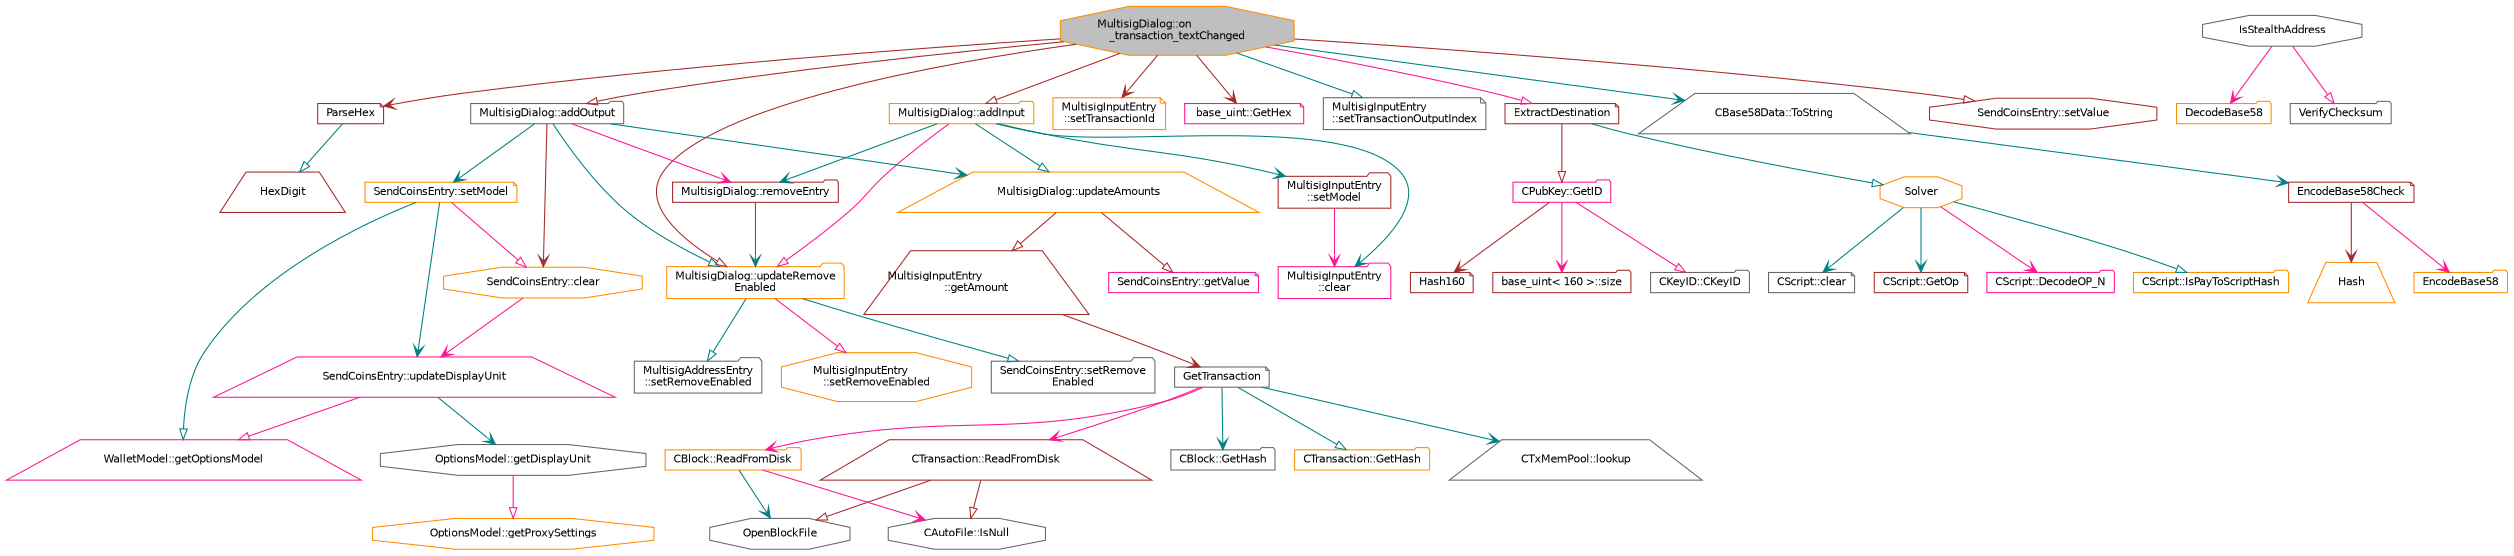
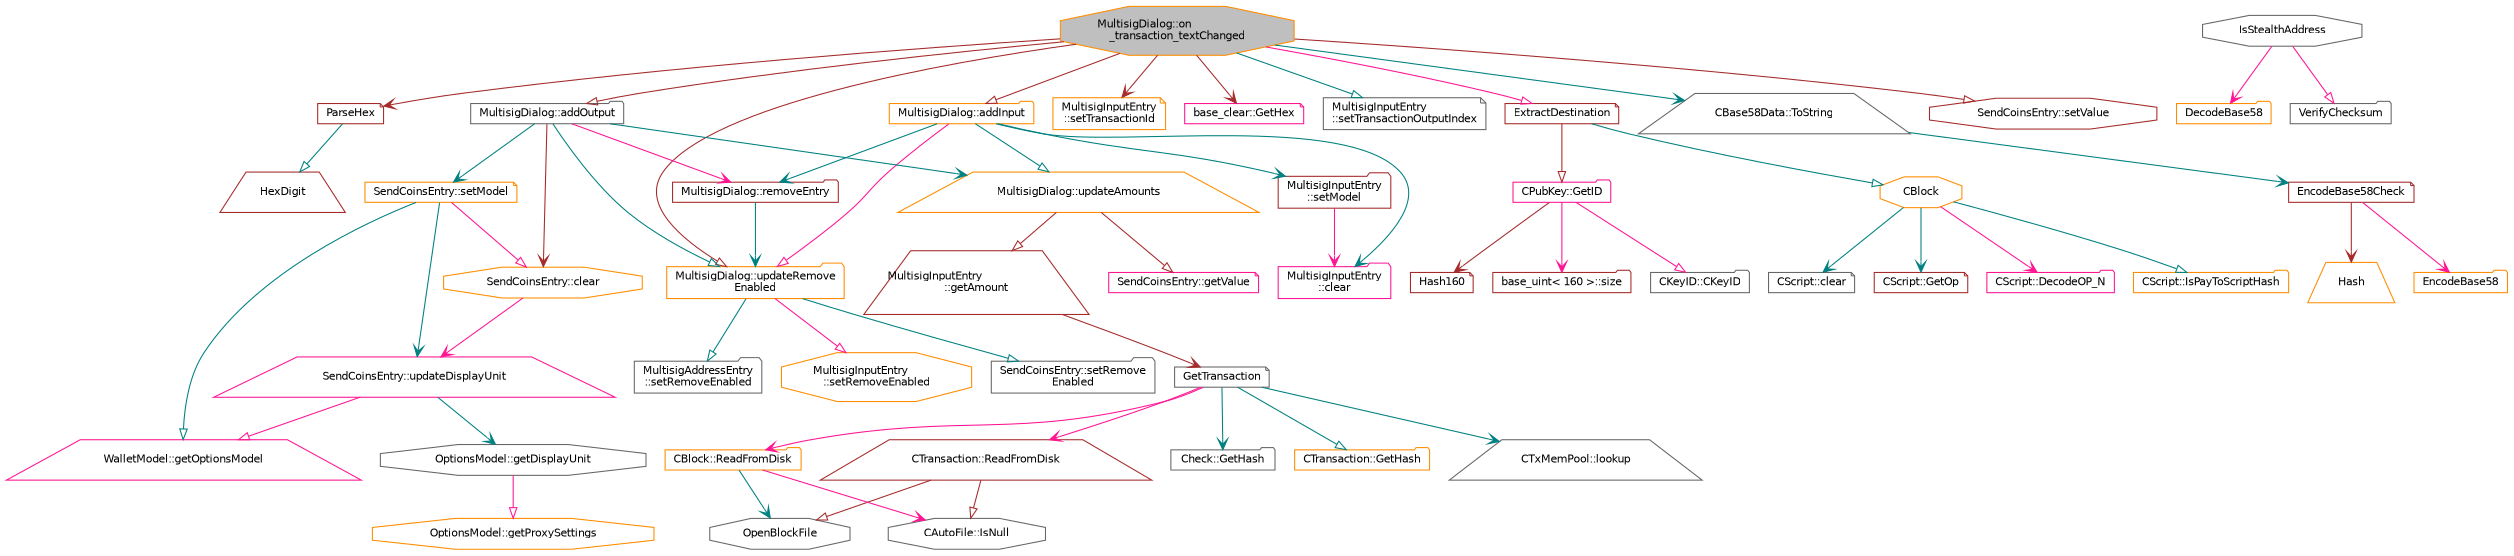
  digraph {
    fontname="DejaVu Sans"
    rankdir=TB
    node [color=darkorange fillcolor=white fontname="DejaVu Sans" fontsize=10 shape=folder style=filled]
    edge [arrowhead=vee color=teal fontname="DejaVu Sans" fontsize=10 labelfontname=Helvetica labelfontsize=10 style=solid]
    n1 [fillcolor=grey75 fontcolor=black height=0.2 label="MultisigDialog::on\l_transaction_textChanged" shape=octagon width=0.4]
    n2 [color=brown height=0.2 label=ParseHex shape=note width=0.4]
    n3 [height=0.2 label="MultisigDialog::addInput" width=0.4]
    n4 [height=0.2 label="MultisigDialog::updateRemove\lEnabled" width=0.4]
    n5 [height=0.2 label="MultisigInputEntry\l::setTransactionId" shape=note width=0.4]
-   n6 [color=deeppink height=0.2 label="base_uint::GetHex" shape=note width=0.4]
+   n6 [color=deeppink height=0.2 label="base_clear::GetHex" shape=note width=0.4]
    n7 [color=gray40 height=0.2 label="MultisigInputEntry\l::setTransactionOutputIndex" shape=note width=0.4]
    n8 [color=brown height=0.2 label=ExtractDestination shape=note width=0.4]
    n9 [color=gray40 height=0.2 label="CBase58Data::ToString" shape=trapezium width=0.4]
    n10 [color=gray40 height=0.2 label="MultisigDialog::addOutput" width=0.4]
    n11 [color=brown height=0.2 label="SendCoinsEntry::setValue" shape=octagon width=0.4]
    n12 [color=brown height=0.2 label=HexDigit shape=trapezium width=0.4]
    n13 [color=brown height=0.2 label="MultisigInputEntry\l::setModel" width=0.4]
    n14 [color=deeppink height=0.2 label="MultisigInputEntry\l::clear" width=0.4]
    n15 [color=brown height=0.2 label="MultisigDialog::removeEntry" width=0.4]
    n16 [height=0.2 label="MultisigDialog::updateAmounts" shape=trapezium width=0.4]
    n17 [color=gray40 height=0.2 label="MultisigAddressEntry\l::setRemoveEnabled" width=0.4]
    n18 [height=0.2 label="MultisigInputEntry\l::setRemoveEnabled" shape=octagon width=0.4]
    n19 [color=gray40 height=0.2 label="SendCoinsEntry::setRemove\lEnabled" width=0.4]
-   n20 [height=0.2 label=Solver shape=octagon width=0.4]
+   n20 [height=0.2 label=CBlock shape=octagon width=0.4]
    n21 [color=deeppink height=0.2 label="CPubKey::GetID" width=0.4]
    n22 [color=brown height=0.2 label=EncodeBase58Check shape=note width=0.4]
    n23 [height=0.2 label="SendCoinsEntry::setModel" shape=note width=0.4]
    n24 [height=0.2 label="SendCoinsEntry::clear" shape=octagon width=0.4]
    n25 [color=brown height=0.2 label="MultisigInputEntry\l::getAmount" shape=trapezium width=0.4]
    n26 [color=deeppink height=0.2 label="SendCoinsEntry::getValue" shape=note width=0.4]
    n27 [color=gray40 height=0.2 label=GetTransaction shape=note width=0.4]
    n28 [color=gray40 height=0.2 label="CTxMemPool::lookup" shape=trapezium width=0.4]
    n29 [color=brown height=0.2 label="CTransaction::ReadFromDisk" shape=trapezium width=0.4]
    n30 [height=0.2 label="CBlock::ReadFromDisk" width=0.4]
-   n31 [color=gray40 height=0.2 label="CBlock::GetHash" width=0.4]
+   n31 [color=gray40 height=0.2 label="Check::GetHash" width=0.4]
    n32 [height=0.2 label="CTransaction::GetHash" width=0.4]
    n33 [color=gray40 height=0.2 label=OpenBlockFile shape=octagon width=0.4]
    n34 [color=gray40 height=0.2 label="CAutoFile::IsNull" shape=octagon width=0.4]
    n35 [color=gray40 height=0.2 label=IsStealthAddress shape=octagon width=0.4]
    n36 [height=0.2 label=DecodeBase58 width=0.4]
    n37 [color=gray40 height=0.2 label=VerifyChecksum width=0.4]
    n38 [height=0.2 label="CScript::IsPayToScriptHash" width=0.4]
    n39 [color=gray40 height=0.2 label="CScript::clear" shape=note width=0.4]
    n40 [color=brown height=0.2 label="CScript::GetOp" shape=note width=0.4]
    n41 [color=deeppink height=0.2 label="CScript::DecodeOP_N" width=0.4]
    n42 [color=gray40 height=0.2 label="CKeyID::CKeyID" width=0.4]
    n43 [color=brown height=0.2 label=Hash160 shape=note width=0.4]
    n44 [color=brown height=0.2 label="base_uint\< 160 \>::size" width=0.4]
    n45 [height=0.2 label=Hash shape=trapezium width=0.4]
    n46 [height=0.2 label=EncodeBase58 width=0.4]
    n47 [color=deeppink height=0.2 label="WalletModel::getOptionsModel" shape=trapezium width=0.4]
    n48 [color=deeppink height=0.2 label="SendCoinsEntry::updateDisplayUnit" shape=trapezium width=0.4]
    n49 [color=gray40 height=0.2 label="OptionsModel::getDisplayUnit" shape=octagon width=0.4]
    n50 [height=0.2 label="OptionsModel::getProxySettings" shape=octagon width=0.4]
    n1 -> n2 [color=brown]
    n1 -> n3 [arrowhead=onormal color=brown]
    n1 -> n4 [arrowhead=onormal color=brown]
    n1 -> n5 [color=brown]
    n1 -> n6 [color=brown]
    n1 -> n7 [arrowhead=onormal]
    n1 -> n8 [arrowhead=onormal color=deeppink]
    n1 -> n9
    n1 -> n10 [arrowhead=onormal color=brown]
    n1 -> n11 [arrowhead=onormal color=brown]
    n2 -> n12 [arrowhead=onormal]
    n3 -> n4 [arrowhead=onormal color=deeppink]
    n3 -> n13
    n3 -> n14
    n3 -> n15
    n3 -> n16 [arrowhead=onormal]
    n4 -> n17 [arrowhead=onormal]
    n4 -> n18 [arrowhead=onormal color=deeppink]
    n4 -> n19 [arrowhead=onormal]
    n8 -> n20 [arrowhead=onormal]
    n8 -> n21 [arrowhead=onormal color=brown]
    n9 -> n22
    n10 -> n4 [arrowhead=onormal]
    n10 -> n15 [color=deeppink]
    n10 -> n16
    n10 -> n23
    n10 -> n24 [color=brown]
    n13 -> n14 [color=deeppink]
    n15 -> n4
    n16 -> n25 [arrowhead=onormal color=brown]
    n16 -> n26 [arrowhead=onormal color=brown]
    n20 -> n38 [arrowhead=onormal]
    n20 -> n39
    n20 -> n40
    n20 -> n41 [color=deeppink]
    n21 -> n42 [arrowhead=onormal color=deeppink]
    n21 -> n43 [color=brown]
    n21 -> n44 [color=deeppink]
    n22 -> n45 [color=brown]
    n22 -> n46 [color=deeppink]
    n23 -> n24 [arrowhead=onormal color=deeppink]
    n23 -> n47 [arrowhead=onormal]
    n23 -> n48
    n24 -> n48 [color=deeppink]
    n25 -> n27 [color=brown]
    n27 -> n28
    n27 -> n29 [color=deeppink]
    n27 -> n30 [color=deeppink]
    n27 -> n31
    n27 -> n32 [arrowhead=onormal]
    n29 -> n33 [arrowhead=onormal color=brown]
    n29 -> n34 [arrowhead=onormal color=brown]
    n30 -> n33
    n30 -> n34 [color=deeppink]
    n35 -> n36 [color=deeppink]
    n35 -> n37 [arrowhead=onormal color=deeppink]
    n48 -> n47 [arrowhead=onormal color=deeppink]
    n48 -> n49
    n49 -> n50 [arrowhead=onormal color=deeppink]
  }
